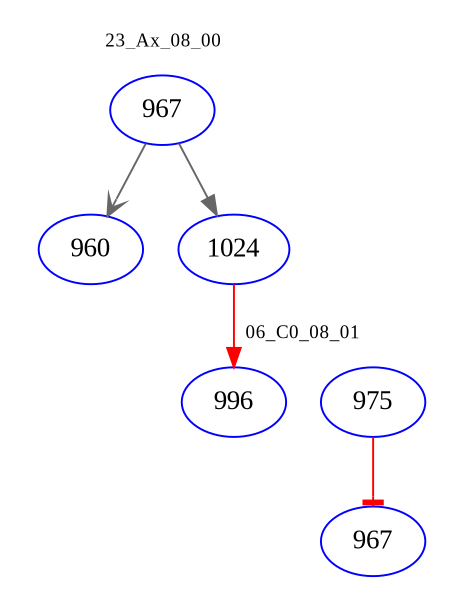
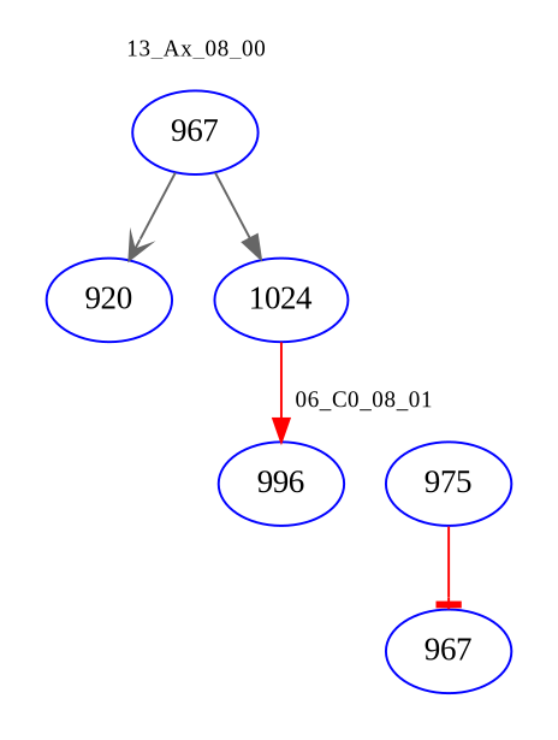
  digraph {
    fontname="Liberation Serif"
    node [color=blue fontname="Liberation Serif"]
    edge [arrowhead=normal color=gray40 fontname="Liberation Serif"]
    n1 [label=967]
-   n2 [label=960]
+   n2 [label=920]
    n3 [label=1024]
    n4 [label=975]
    n5 [label=967]
    n6 [label=996]
    subgraph cluster_1 {
      color=white
      fontsize=10
-     label="23_Ax_08_00"
+     label="13_Ax_08_00"
      n1
      n2
      n3
    }
    subgraph cluster_2 {
      color=white
      fontsize=10
      label="06_C0_08_01"
      n4
      n5
      n6
    }
    n1 -> n2 [arrowhead=vee]
    n1 -> n3
    n3 -> n6 [color=red]
    n4 -> n5 [arrowhead=tee color=red]
  }
